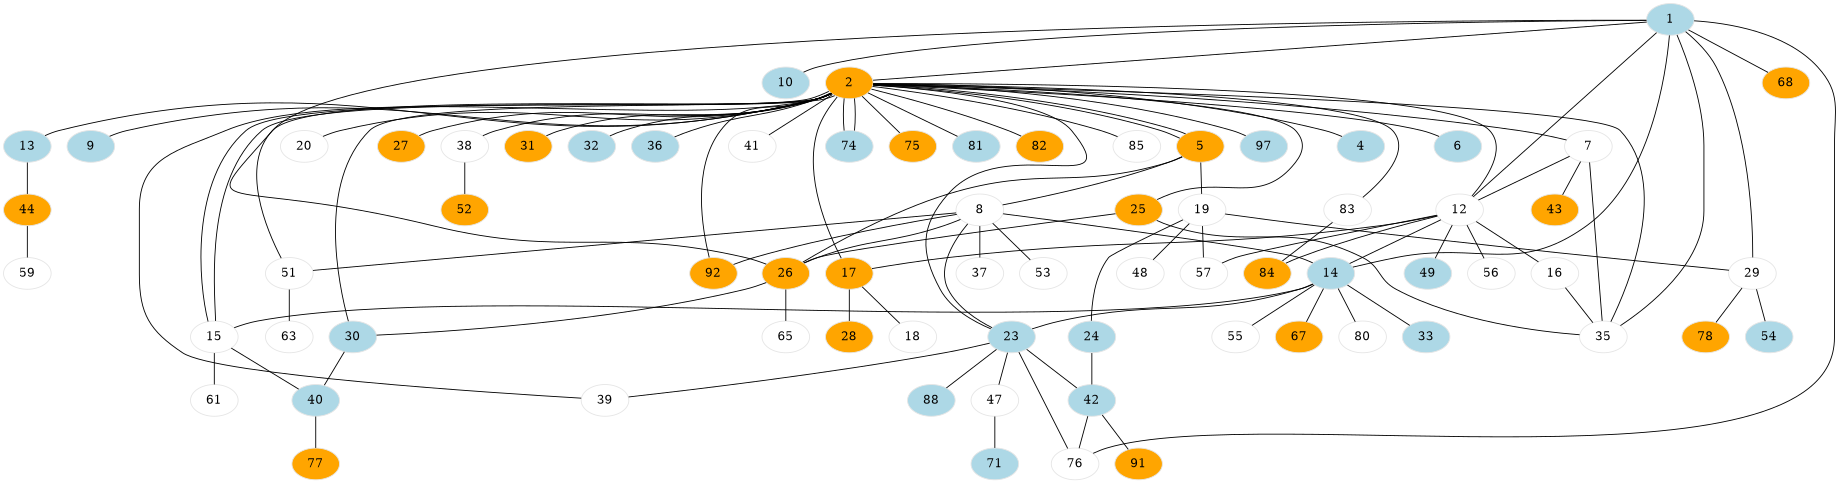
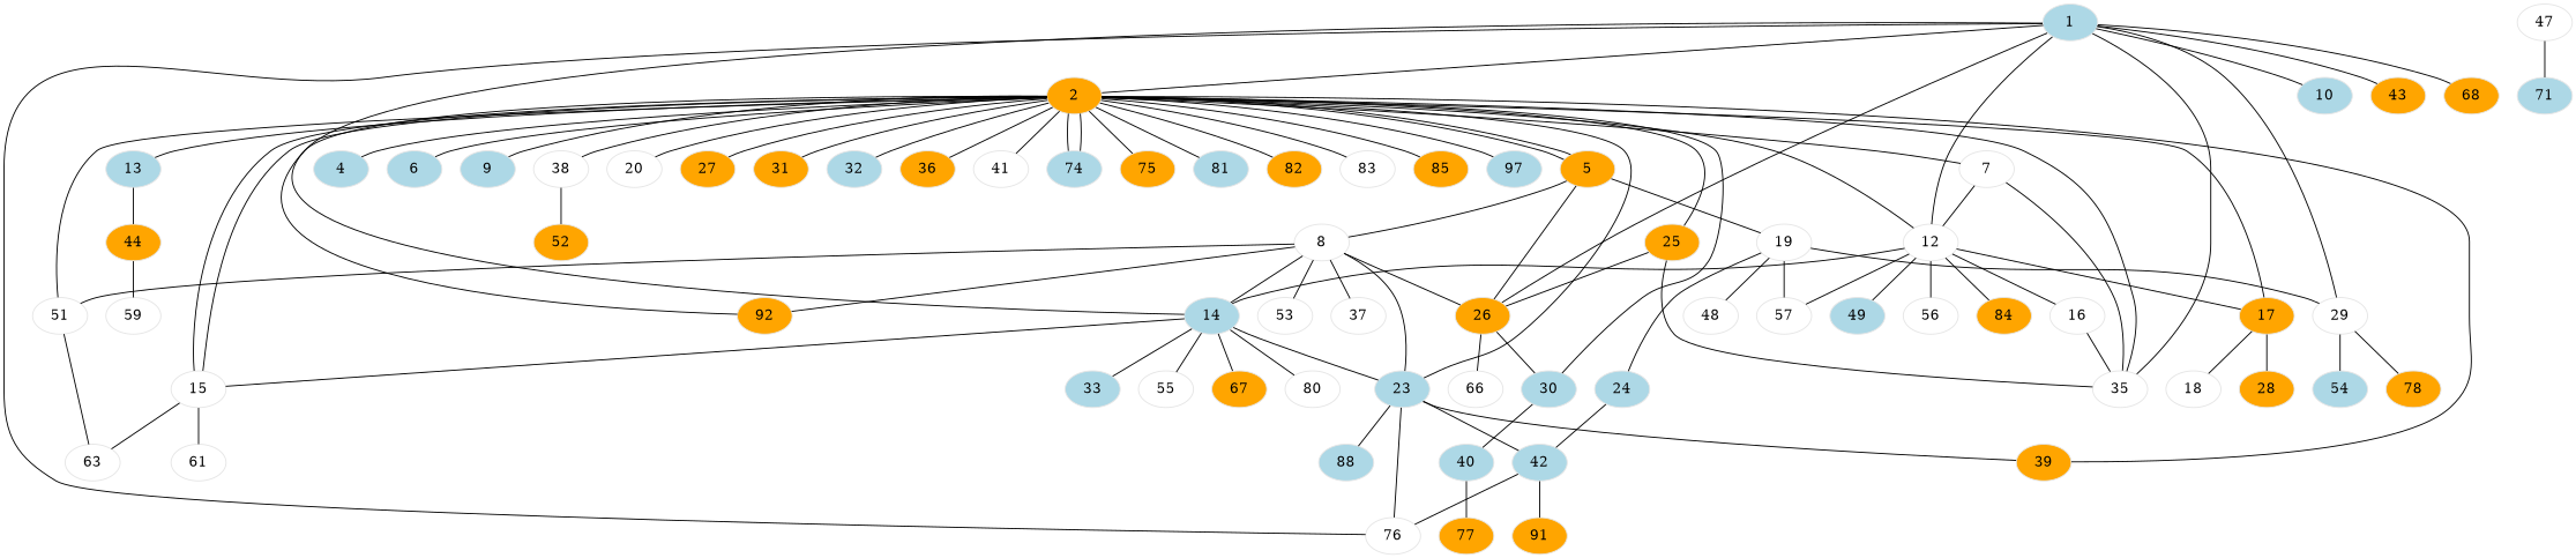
  graph {
    node [color=gray90 fillcolor=white style=filled]
    1 [fillcolor=lightblue super="+72"]
    2 [fillcolor=orange super="+3"]
    10 [fillcolor=lightblue]
    12 [super="+21"]
    14 [fillcolor=lightblue super="+58"]
    26 [fillcolor=orange super="+89"]
    29 [super="+45"]
    35 [super="+66"]
    43 [fillcolor=orange]
    68 [fillcolor=orange]
    76
    4 [fillcolor=lightblue]
    5 [fillcolor=orange super="+69"]
    6 [fillcolor=lightblue]
    7
    9 [fillcolor=lightblue super="+96"]
    13 [fillcolor=lightblue]
    15 [super="+79"]
    17 [fillcolor=orange super="+94"]
    20
    23 [fillcolor=lightblue super="+62"]
    25 [fillcolor=orange super="+64"]
    27 [fillcolor=orange super="+34"]
    30 [fillcolor=lightblue]
    31 [fillcolor=orange]
    32 [fillcolor=lightblue]
-   36 [fillcolor=lightblue]
+   36 [fillcolor=orange]
    38 [super="+70"]
-   39
+   39 [fillcolor=orange]
    41
    51 [super="+93"]
    74 [fillcolor=lightblue]
    75 [fillcolor=orange]
    81 [fillcolor=lightblue]
    82 [fillcolor=orange]
    83
-   85
+   85 [fillcolor=orange]
    92 [fillcolor=orange]
    97 [fillcolor=lightblue]
    16 [super="+22"]
    49 [fillcolor=lightblue]
    56
    57 [super="+73"]
    84 [fillcolor=orange super="+87"]
    33 [fillcolor=lightblue]
    55
    n47 [fillcolor=orange label=67]
    80
-   65 [super="+90"]
+   65 [super="+90" label=66]
    54 [fillcolor=lightblue]
    78 [fillcolor=orange]
    8 [super="+11"]
    19 [super="+67"]
    44 [fillcolor=orange]
    61
    63
    18
    28 [fillcolor=orange]
    42 [fillcolor=lightblue super="+86"]
    47 [super="+50"]
    88 [fillcolor=lightblue]
    40 [fillcolor=lightblue super="+95"]
    52 [fillcolor=orange]
    37
    53
    24 [fillcolor=lightblue]
    48
    59
    91 [fillcolor=orange]
    71 [fillcolor=lightblue]
    77 [fillcolor=orange]
    1 -- 2
    1 -- 10
    1 -- 12
    1 -- 14
    1 -- 26
    1 -- 29
    1 -- 35
-   7 -- 43
+   1 -- 43
    1 -- 68
    1 -- 76
    2 -- 12
    2 -- 35
    2 -- 4 [weight=2]
    2 -- 5 [weight=2]
    2 -- 5
    2 -- 6
    2 -- 7
    2 -- 9
    2 -- 13
    2 -- 15 [weight=2]
    2 -- 15
    2 -- 17
    2 -- 20
    2 -- 23
    2 -- 25
    2 -- 27
    2 -- 30
    2 -- 31
    2 -- 32
    2 -- 36
    2 -- 38
    2 -- 39
    2 -- 41
    2 -- 51
    2 -- 74 [weight=2]
    2 -- 74
    2 -- 75
    2 -- 81
    2 -- 82
    2 -- 83
    2 -- 85
    2 -- 92
    2 -- 97
    12 -- 14
    12 -- 17
    12 -- 16
    12 -- 49
    12 -- 56
    12 -- 57
    12 -- 84
    14 -- 15
    14 -- 23 [weight=2]
    14 -- 33
    14 -- 55
    14 -- n47
    14 -- 80
    26 -- 30
    26 -- 65
    29 -- 54
    29 -- 78
    5 -- 26
    5 -- 8
    5 -- 19
    7 -- 12
    7 -- 35
    13 -- 44
    15 -- 61
-   15 -- 40
+   15 -- 63
    17 -- 18
    17 -- 28
    23 -- 76
    23 -- 39
    23 -- 42 [weight=2]
-   23 -- 47
    23 -- 88
    25 -- 26
    25 -- 35
    30 -- 40
    38 -- 52
    51 -- 63
-   83 -- 84
    16 -- 35
    8 -- 14
    8 -- 26
    8 -- 23
    8 -- 51
    8 -- 92
    8 -- 37
    8 -- 53
    19 -- 29
    19 -- 57
    19 -- 24
    19 -- 48
    44 -- 59
    42 -- 76
    42 -- 91
    47 -- 71
    40 -- 77
    24 -- 42
  }
